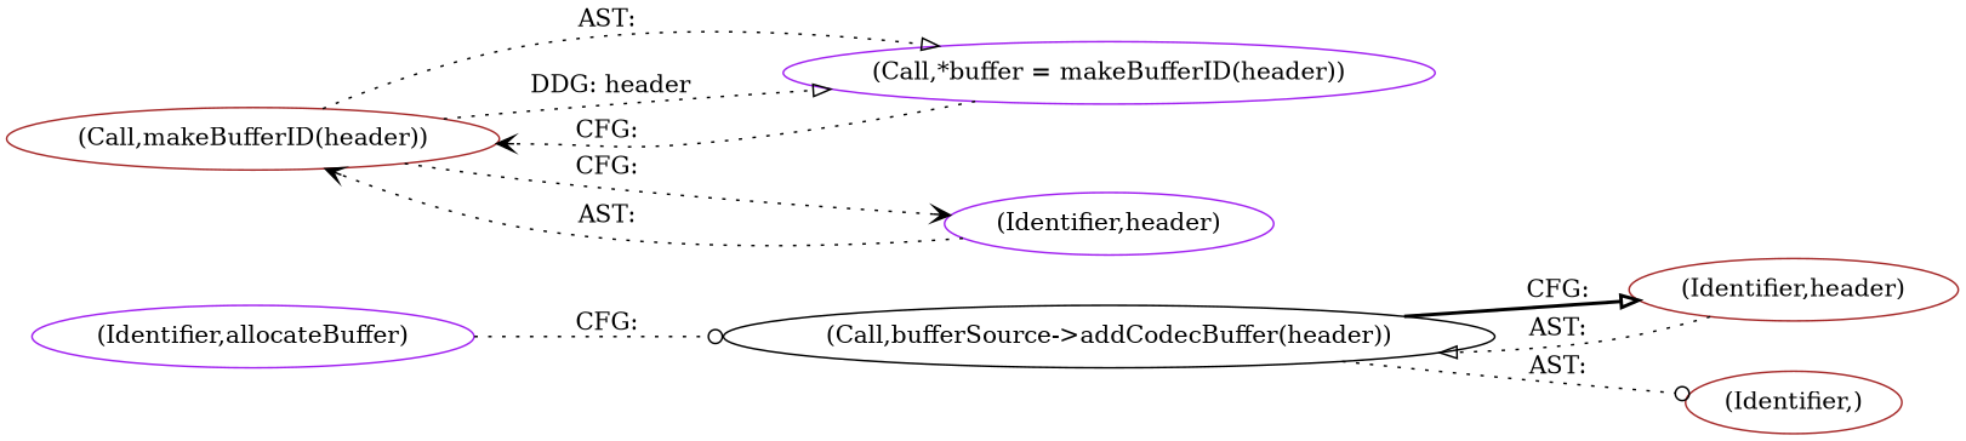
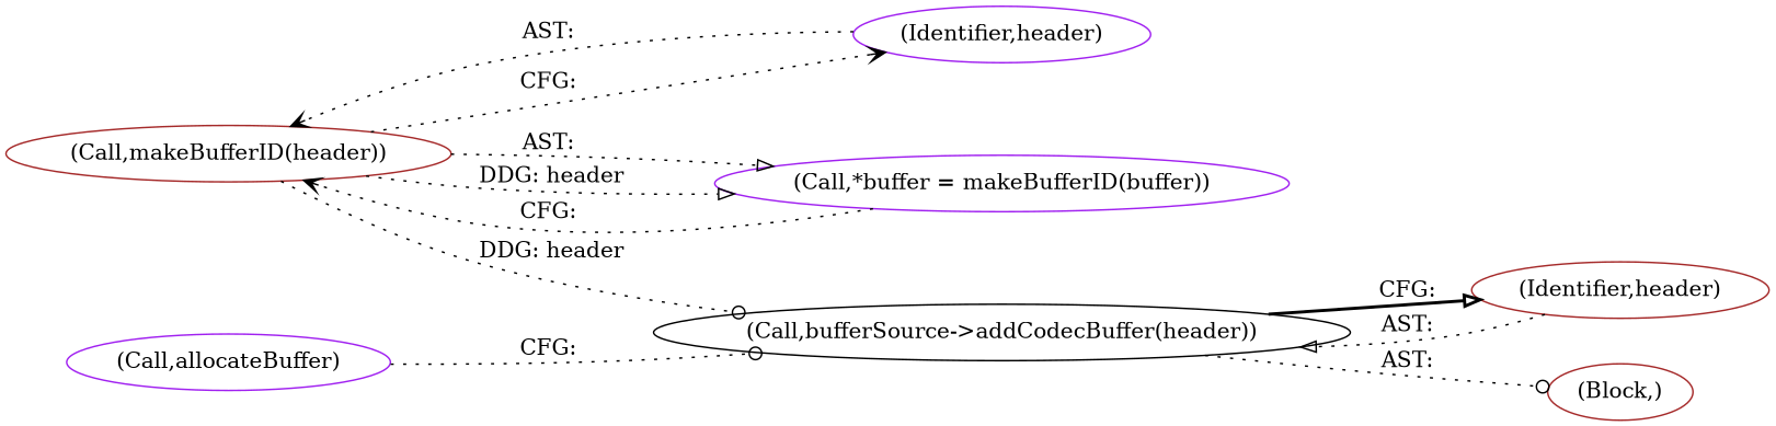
  digraph {
    rankdir=LR
    node [color=brown]
    edge [arrowhead=onormal style=dotted]
    n1 [color=black label="(Call,bufferSource->addCodecBuffer(header))"]
    n2 [label="(Identifier,header)"]
-   n3 [label="(Identifier,)"]
+   n3 [label="(Block,)"]
    n4 [label="(Call,makeBufferID(header))"]
-   n5 [color=purple label="(Call,*buffer = makeBufferID(header))"]
+   n5 [color=purple label="(Call,*buffer = makeBufferID(buffer))"]
    n6 [color=purple label="(Identifier,header)"]
-   n7 [color=purple label="(Identifier,allocateBuffer)"]
+   n7 [color=purple label="(Call,allocateBuffer)"]
    n1 -> n2 [label="CFG: " style=bold]
    n1 -> n3 [arrowhead=odot label="AST: "]
    n2 -> n1 [label="AST: "]
+   n4 -> n1 [arrowhead=odot label="DDG: header"]
    n4 -> n5 [label="AST: "]
    n4 -> n5 [label="DDG: header"]
    n4 -> n6 [arrowhead=vee label="CFG: "]
    n5 -> n4 [arrowhead=vee label="CFG: "]
    n6 -> n4 [arrowhead=vee label="AST: "]
    n7 -> n1 [arrowhead=odot label="CFG: "]
  }
